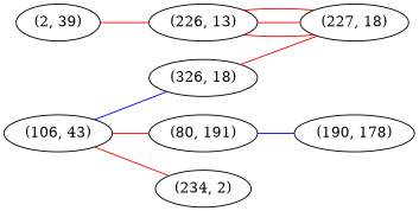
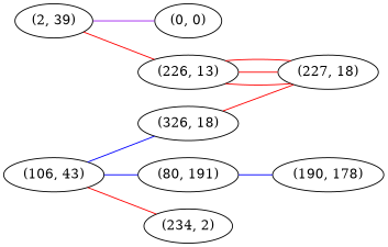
  graph {
    rankdir=LR
    edge [color=red weight=1]
    "(2, 39)"
+   "(0, 0)"
    n3 [label="(226, 13)"]
    "(106, 43)"
    "(80, 191)"
    n6 [label="(326, 18)"]
    "(234, 2)"
    "(227, 18)"
    "(190, 178)"
+   "(2, 39)" -- "(0, 0)" [color=purple weight=4]
    "(2, 39)" -- n3
    n3 -- "(227, 18)"
    n3 -- "(227, 18)"
    n3 -- "(227, 18)"
-   "(106, 43)" -- "(80, 191)"
+   "(106, 43)" -- "(80, 191)" [color=blue]
    "(106, 43)" -- n6 [color=blue weight=3]
    "(106, 43)" -- "(234, 2)" [weight=3]
    "(80, 191)" -- "(190, 178)" [color=blue weight=3]
    n6 -- "(227, 18)"
  }
